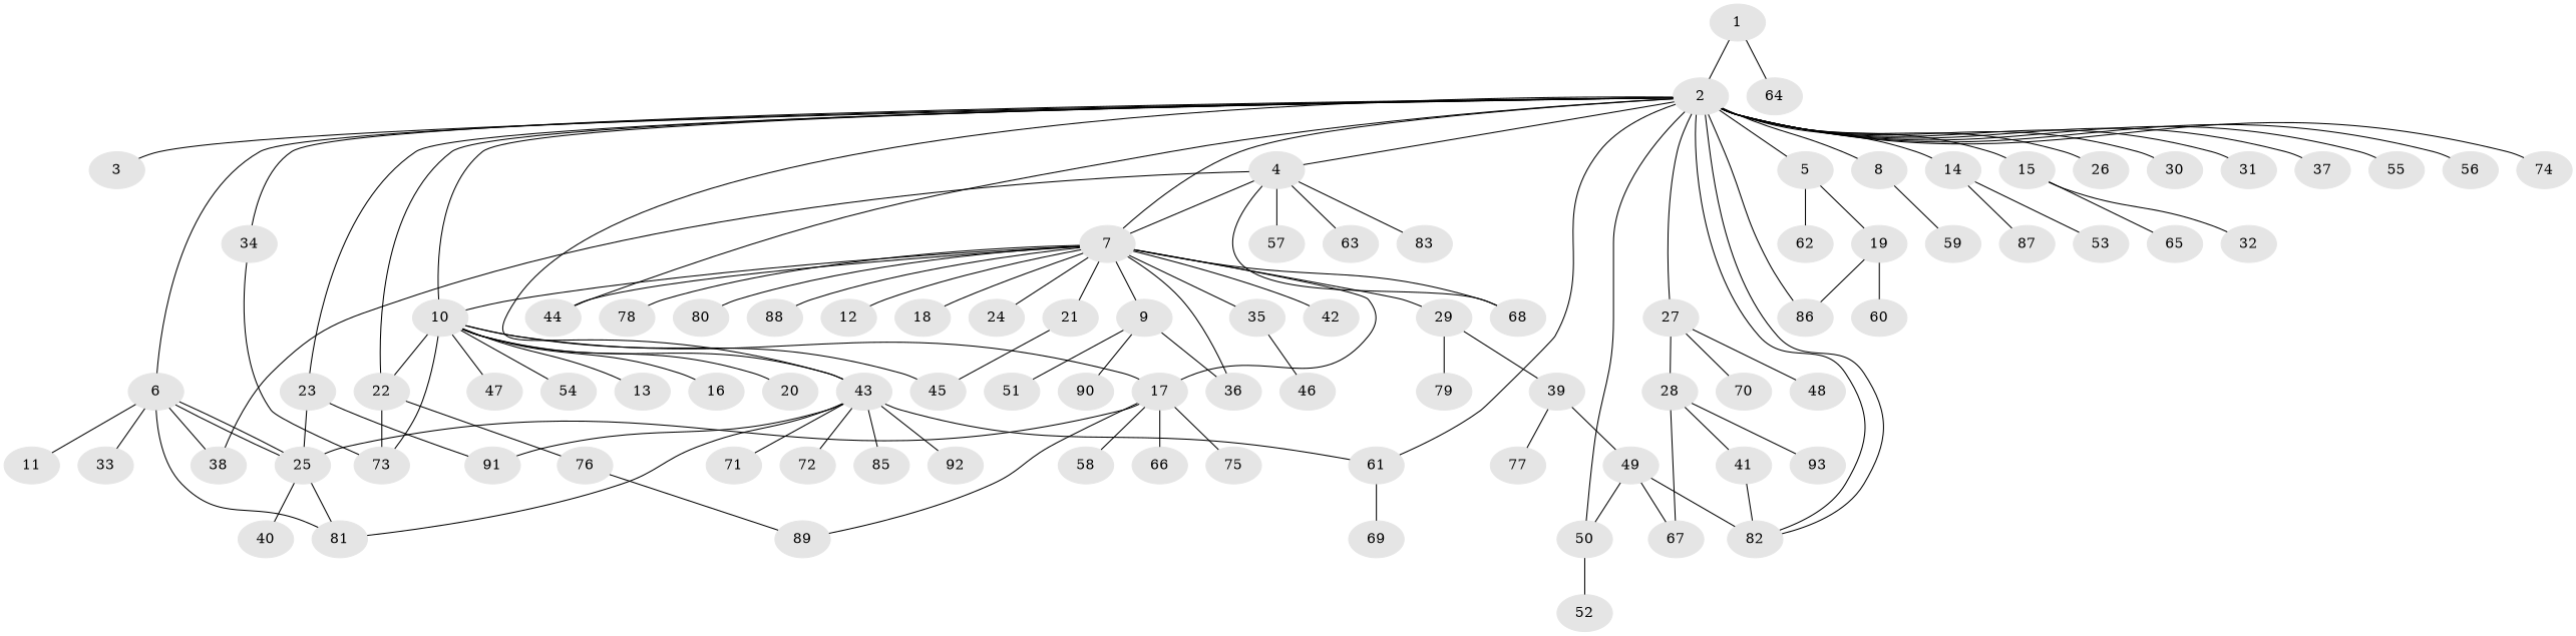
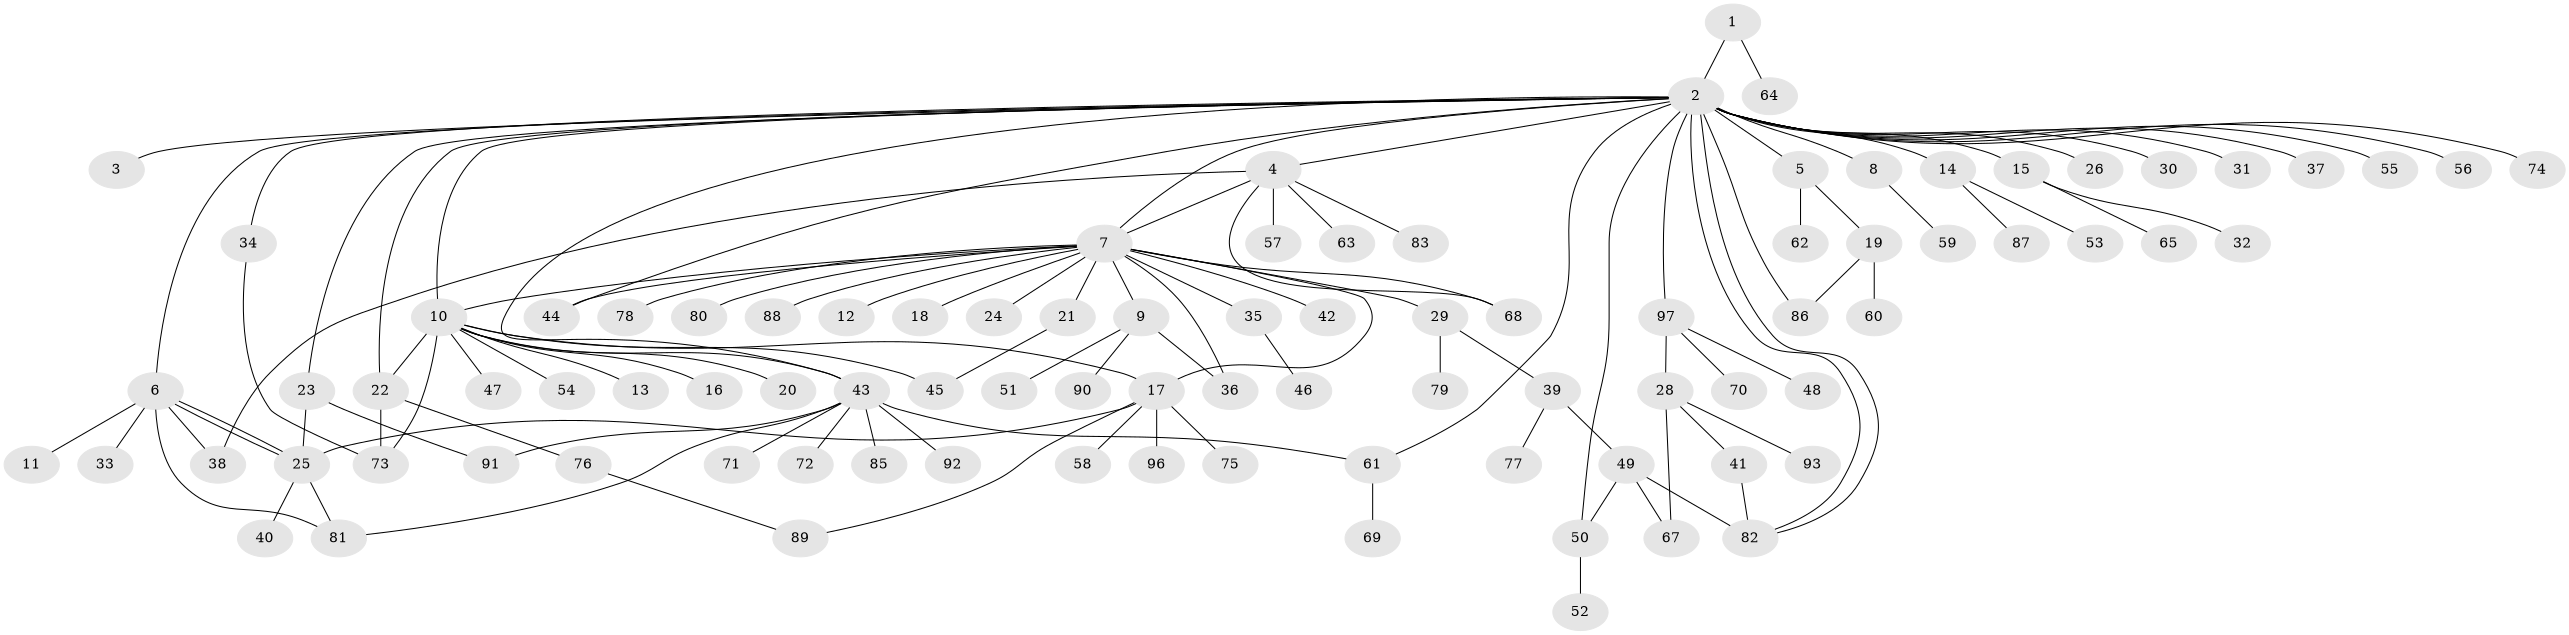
  graph {
    node [color=gray90 style=filled]
    1
    2
    64
    3
    4
    5
    6
    7
    8
    10
    14
    15
    22
    23
    26
-   27
+   27 [label=97]
    30
    31
    34
    37
    43
    44
    50
    55
    56
    61
    74
    82
    86
    38
    57
    63
    68
    83
    19
    62
    11
    25
    33
    81
    9
    12
    17
    18
    21
    24
    29
    35
    36
    42
    78
    80
    88
    59
    13
    16
    20
    45
    47
    54
    73
    53
    87
    32
    65
    76
    91
    28
    48
    70
    71
    72
    85
    92
    52
    69
    60
    40
    51
    90
    58
-   66
+   66 [label=96]
    75
    89
    39
    79
    46
    41
    67
    93
    49
    77
    1 -- 2
    1 -- 64
    2 -- 3
    2 -- 4
    2 -- 5
    2 -- 6
    2 -- 7
    2 -- 8
    2 -- 10
    2 -- 14
    2 -- 15
    2 -- 22
    2 -- 23
    2 -- 26
    2 -- 27
    2 -- 30
    2 -- 31
    2 -- 34
    2 -- 37
    2 -- 43
    2 -- 44
    2 -- 50
    2 -- 55
    2 -- 56
    2 -- 61
    2 -- 74
    2 -- 82
    2 -- 82
    2 -- 86
    4 -- 7
    4 -- 38
    4 -- 57
    4 -- 63
    4 -- 68
    4 -- 83
    5 -- 19
    5 -- 62
    6 -- 38
    6 -- 11
    6 -- 25
    6 -- 25
    6 -- 33
    6 -- 81
    7 -- 10
    7 -- 44
    7 -- 68
    7 -- 9
    7 -- 12
    7 -- 17
    7 -- 18
    7 -- 21
    7 -- 24
    7 -- 29
    7 -- 35
    7 -- 36
    7 -- 42
    7 -- 78
    7 -- 80
    7 -- 88
    8 -- 59
    10 -- 22
    10 -- 43
    10 -- 17
    10 -- 13
    10 -- 16
    10 -- 20
    10 -- 45
    10 -- 47
    10 -- 54
    10 -- 73
    14 -- 53
    14 -- 87
    15 -- 32
    15 -- 65
    22 -- 73
    22 -- 76
    23 -- 25
    23 -- 91
    27 -- 28
    27 -- 48
    27 -- 70
    34 -- 73
    43 -- 61
    43 -- 81
    43 -- 91
    43 -- 71
    43 -- 72
    43 -- 85
    43 -- 92
    50 -- 52
    61 -- 69
    19 -- 86
    19 -- 60
    25 -- 81
    25 -- 40
    9 -- 36
    9 -- 51
    9 -- 90
    17 -- 25
    17 -- 58
    17 -- 66
    17 -- 75
    17 -- 89
    21 -- 45
    29 -- 39
    29 -- 79
    35 -- 46
    76 -- 89
    28 -- 41
    28 -- 67
    28 -- 93
    39 -- 49
    39 -- 77
    41 -- 82
    49 -- 50
    49 -- 82
    49 -- 67
  }
